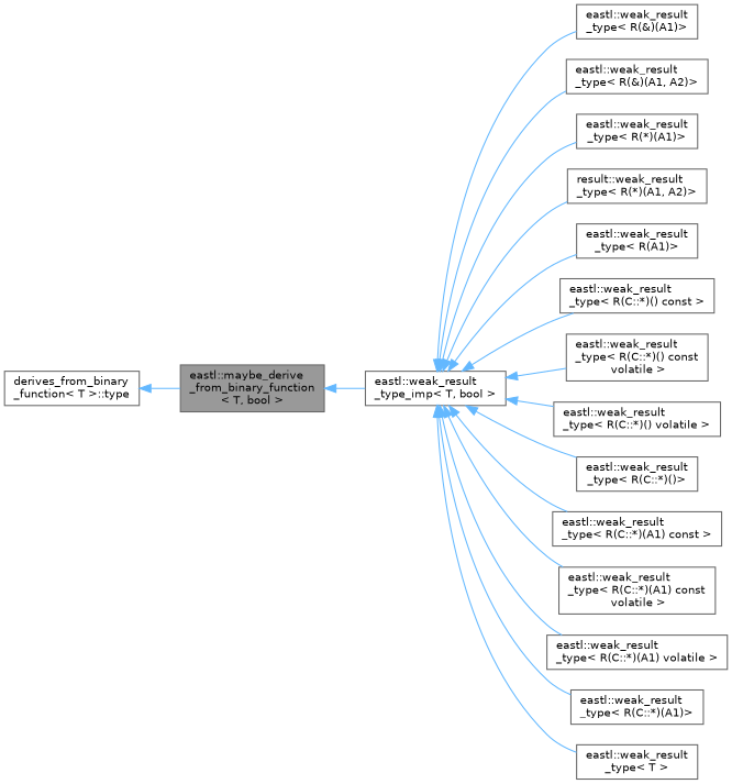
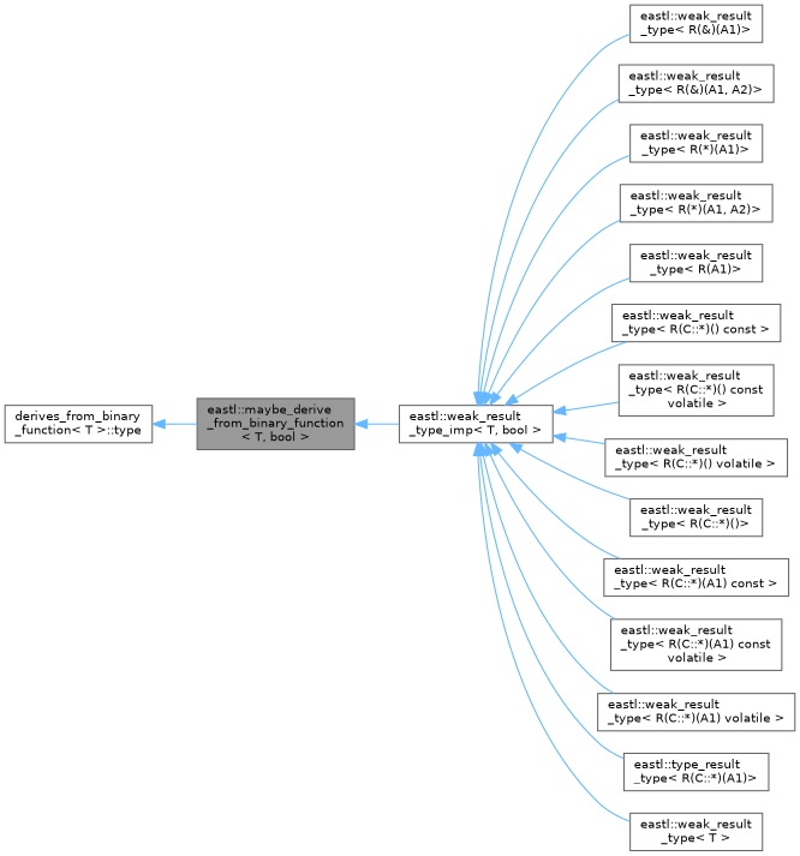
  digraph {
    rankdir=LR
    node [color=gray40 fillcolor=white fontname=Helvetica fontsize=10 shape=box style=filled]
    edge [color=steelblue1 dir=back fontname=Helvetica fontsize=10 labelfontname=Helvetica labelfontsize=10 style=solid]
    n1 [fillcolor=grey60 fontcolor=black height=0.2 label="eastl::maybe_derive\l_from_binary_function\l\< T, bool \>" width=0.4]
    n2 [height=0.2 label="eastl::weak_result\l_type_imp\< T, bool \>" width=0.4]
    n3 [height=0.2 label="eastl::weak_result\l_type\< R(&)(A1)\>" width=0.4]
    n4 [height=0.2 label="eastl::weak_result\l_type\< R(&)(A1, A2)\>" width=0.4]
    n5 [height=0.2 label="eastl::weak_result\l_type\< R(*)(A1)\>" width=0.4]
-   n6 [height=0.2 label="result::weak_result\l_type\< R(*)(A1, A2)\>" width=0.4]
+   n6 [height=0.2 label="eastl::weak_result\l_type\< R(*)(A1, A2)\>" width=0.4]
    n7 [height=0.2 label="eastl::weak_result\l_type\< R(A1)\>" width=0.4]
    n8 [height=0.2 label="eastl::weak_result\l_type\< R(C::*)() const \>" width=0.4]
    n9 [height=0.2 label="eastl::weak_result\l_type\< R(C::*)() const\l volatile \>" width=0.4]
    n10 [height=0.2 label="eastl::weak_result\l_type\< R(C::*)() volatile \>" width=0.4]
    n11 [height=0.2 label="eastl::weak_result\l_type\< R(C::*)()\>" width=0.4]
    n12 [height=0.2 label="eastl::weak_result\l_type\< R(C::*)(A1) const \>" width=0.4]
    n13 [height=0.2 label="eastl::weak_result\l_type\< R(C::*)(A1) const\l volatile \>" width=0.4]
    n14 [height=0.2 label="eastl::weak_result\l_type\< R(C::*)(A1) volatile \>" width=0.4]
-   n15 [height=0.2 label="eastl::weak_result\l_type\< R(C::*)(A1)\>" width=0.4]
+   n15 [height=0.2 label="eastl::type_result\l_type\< R(C::*)(A1)\>" width=0.4]
    n16 [height=0.2 label="eastl::weak_result\l_type\< T \>" width=0.4]
    n17 [height=0.2 label="derives_from_binary\l_function\< T \>::type" width=0.4]
    n1 -> n2
    n2 -> n3
    n2 -> n4
    n2 -> n5
    n2 -> n6
    n2 -> n7
    n2 -> n8
    n2 -> n9
    n2 -> n10
    n2 -> n11
    n2 -> n12
    n2 -> n13
    n2 -> n14
    n2 -> n15
    n2 -> n16
    n17 -> n1
  }
